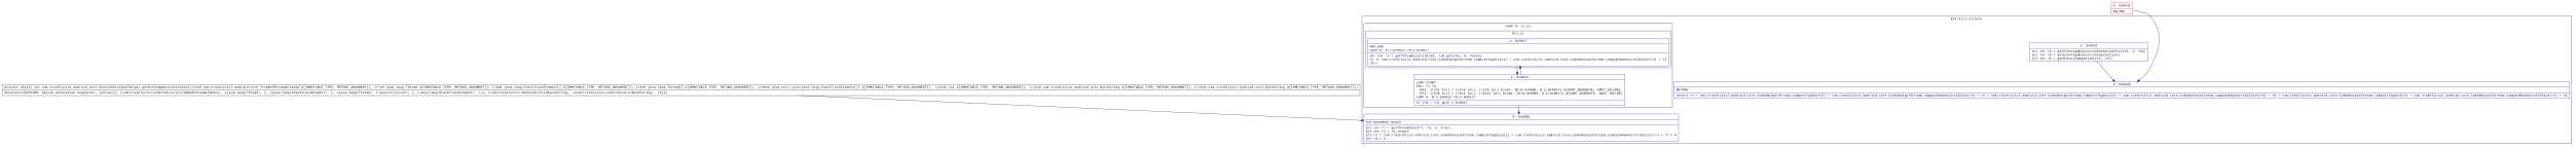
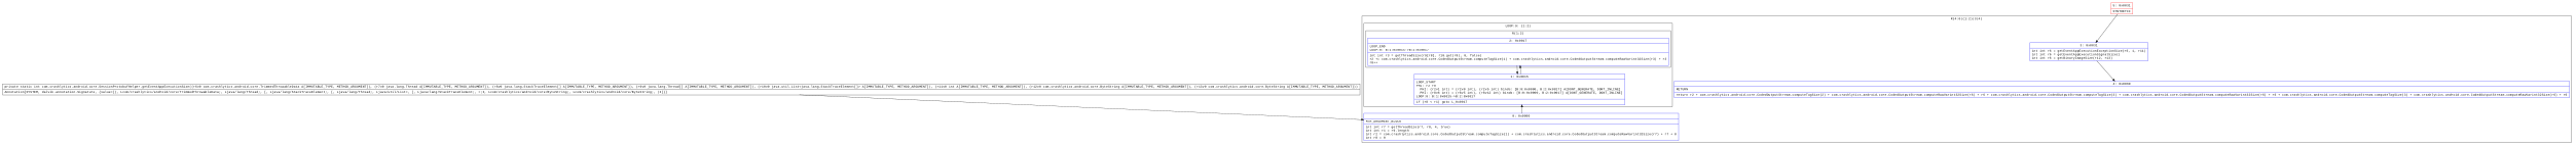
  digraph {
    fontname="Liberation Mono"
    node [color=blue fontname="Liberation Mono" shape=record]
    edge [fontname="Liberation Mono"]
-   n1 [label="{2\:\ 0x0017|END_END\lLOOP:0: B:1:0x0015\-\>B:2:0x0017\l|int int r3 = getThreadSize(r9[r8], r10.get(r8), 0, false)\lr2 += com.crashlytics.android.core.CodedOutputStream.computeTagSize(1) + com.crashlytics.android.core.CodedOutputStream.computeRawVarint32Size(r3) + r3\lr8++\l}"]
+   n1 [label="{2\:\ 0x0017|LOOP_END\lLOOP:0: B:1:0x0015\-\>B:2:0x0017\l|int int r3 = getThreadSize(r9[r8], r10.get(r8), 0, false)\lr2 += com.crashlytics.android.core.CodedOutputStream.computeTagSize(1) + com.crashlytics.android.core.CodedOutputStream.computeRawVarint32Size(r3) + r3\lr8++\l}"]
    n2 [label="{1\:\ 0x0015|LOOP_START\lPHI: r2 r8 \l  PHI: (r2v1 int) = (r2v0 int), (r2v5 int) binds: [B:0:0x0000, B:2:0x0017] A[DONT_GENERATE, DONT_INLINE]\l  PHI: (r8v6 int) = (r8v5 int), (r8v12 int) binds: [B:0:0x0000, B:2:0x0017] A[DONT_GENERATE, DONT_INLINE]\lLOOP:0: B:1:0x0015\-\>B:2:0x0017\l|if (r8 \< r1) goto L_0x0017\l}"]
    n3 [label="{0\:\ 0x0000|MTH_ARGUMENT_BLOCK\l|int int r7 = getThreadSize(r7, r8, 4, true)\lint int r1 = r9.length\lint r2 = com.crashlytics.android.core.CodedOutputStream.computeTagSize(1) + com.crashlytics.android.core.CodedOutputStream.computeRawVarint32Size(r7) + r7 + 0\lint r8 = 0\l}"]
    n4 [label="{3\:\ 0x0031|int int r6 = getEventAppExecutionExceptionSize(r6, 1, r11)\lint int r6 = getEventAppExecutionSignalSize()\lint int r6 = getBinaryImageSize(r12, r13)\l}"]
    n5 [label="{4\:\ 0x0060|RETURN\l|return r2 + com.crashlytics.android.core.CodedOutputStream.computeTagSize(2) + com.crashlytics.android.core.CodedOutputStream.computeRawVarint32Size(r6) + r6 + com.crashlytics.android.core.CodedOutputStream.computeTagSize(3) + com.crashlytics.android.core.CodedOutputStream.computeRawVarint32Size(r6) + r6 + com.crashlytics.android.core.CodedOutputStream.computeTagSize(3) + com.crashlytics.android.core.CodedOutputStream.computeRawVarint32Size(r6) + r6\l}"]
-   n6 [color=red label="{5\:\ 0x0031|INLINE\l}"]
+   n6 [color=red label="{5\:\ 0x0031|SYNTHETIC\l}"]
    n7 [label="{private static int com.crashlytics.android.core.SessionProtobufHelper.getEventAppExecutionSize((r6v0 com.crashlytics.android.core.TrimmedThrowableData A[IMMUTABLE_TYPE, METHOD_ARGUMENT]), (r7v0 java.lang.Thread A[IMMUTABLE_TYPE, METHOD_ARGUMENT]), (r8v0 java.lang.StackTraceElement[] A[IMMUTABLE_TYPE, METHOD_ARGUMENT]), (r9v0 java.lang.Thread[] A[IMMUTABLE_TYPE, METHOD_ARGUMENT]), (r10v0 java.util.List\<java.lang.StackTraceElement[]\> A[IMMUTABLE_TYPE, METHOD_ARGUMENT]), (r11v0 int A[IMMUTABLE_TYPE, METHOD_ARGUMENT]), (r12v0 com.crashlytics.android.core.ByteString A[IMMUTABLE_TYPE, METHOD_ARGUMENT]), (r13v0 com.crashlytics.android.core.ByteString A[IMMUTABLE_TYPE, METHOD_ARGUMENT]))  | Annotation[SYSTEM, dalvik.annotation.Signature, \{value=[(, Lcom\/crashlytics\/android\/core\/TrimmedThrowableData;, Ljava\/lang\/Thread;, [, Ljava\/lang\/StackTraceElement;, [, Ljava\/lang\/Thread;, Ljava\/util\/List\<, [, Ljava\/lang\/StackTraceElement;, \>;I, Lcom\/crashlytics\/android\/core\/ByteString;, Lcom\/crashlytics\/android\/core\/ByteString;, )I]\}]\l}" color=""]
    subgraph cluster_1 {
      label="R(4:0|(1:2)|3|4)"
      n3
      n4
      n5
      subgraph cluster_2 {
        label="LOOP:9: (1:2)"
        n2
        subgraph cluster_3 {
          label="R(1:2)"
          n1
        }
      }
    }
    n1 -> n2
    n2 -> n1
-   n2 -> n3
+   n3 -> n2
    n4 -> n5
-   n6 -> n5
+   n6 -> n4
    n7 -> n3
  }
